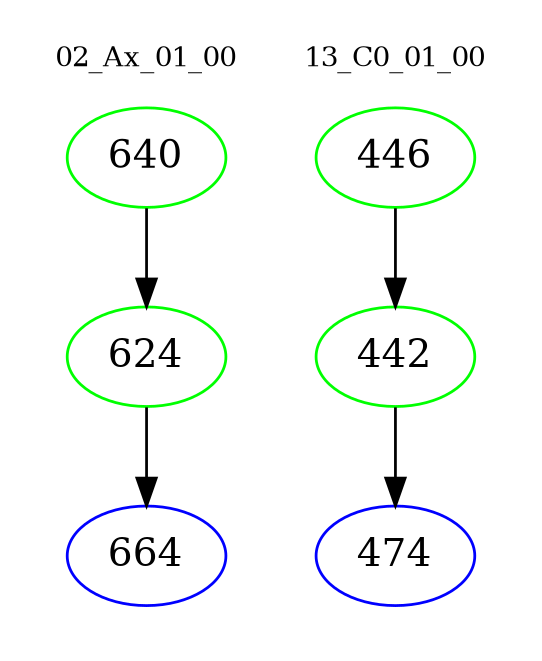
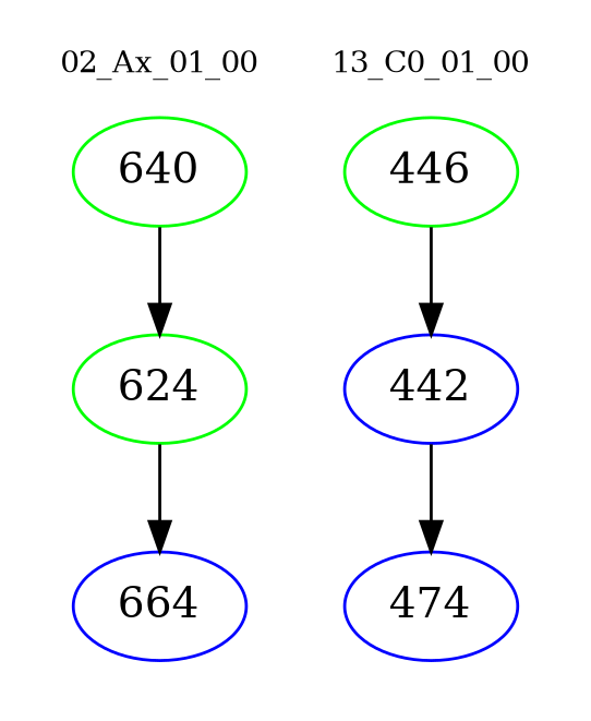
  digraph {
    node [color=green]
    edge [color=black]
    n1 [label=640]
    n2 [label=624]
    n3 [color=blue label=664]
    n4 [label=446]
-   n5 [label=442]
+   n5 [color=blue label=442]
    n6 [color=blue label=474]
    subgraph cluster_1 {
      color=white
      fontsize=10
      label="02_Ax_01_00"
      n1
      n2
      n3
    }
    subgraph cluster_2 {
      color=white
      fontsize=10
      label="13_C0_01_00"
      n4
      n5
      n6
    }
    n1 -> n2
    n2 -> n3
    n4 -> n5
    n5 -> n6
  }
